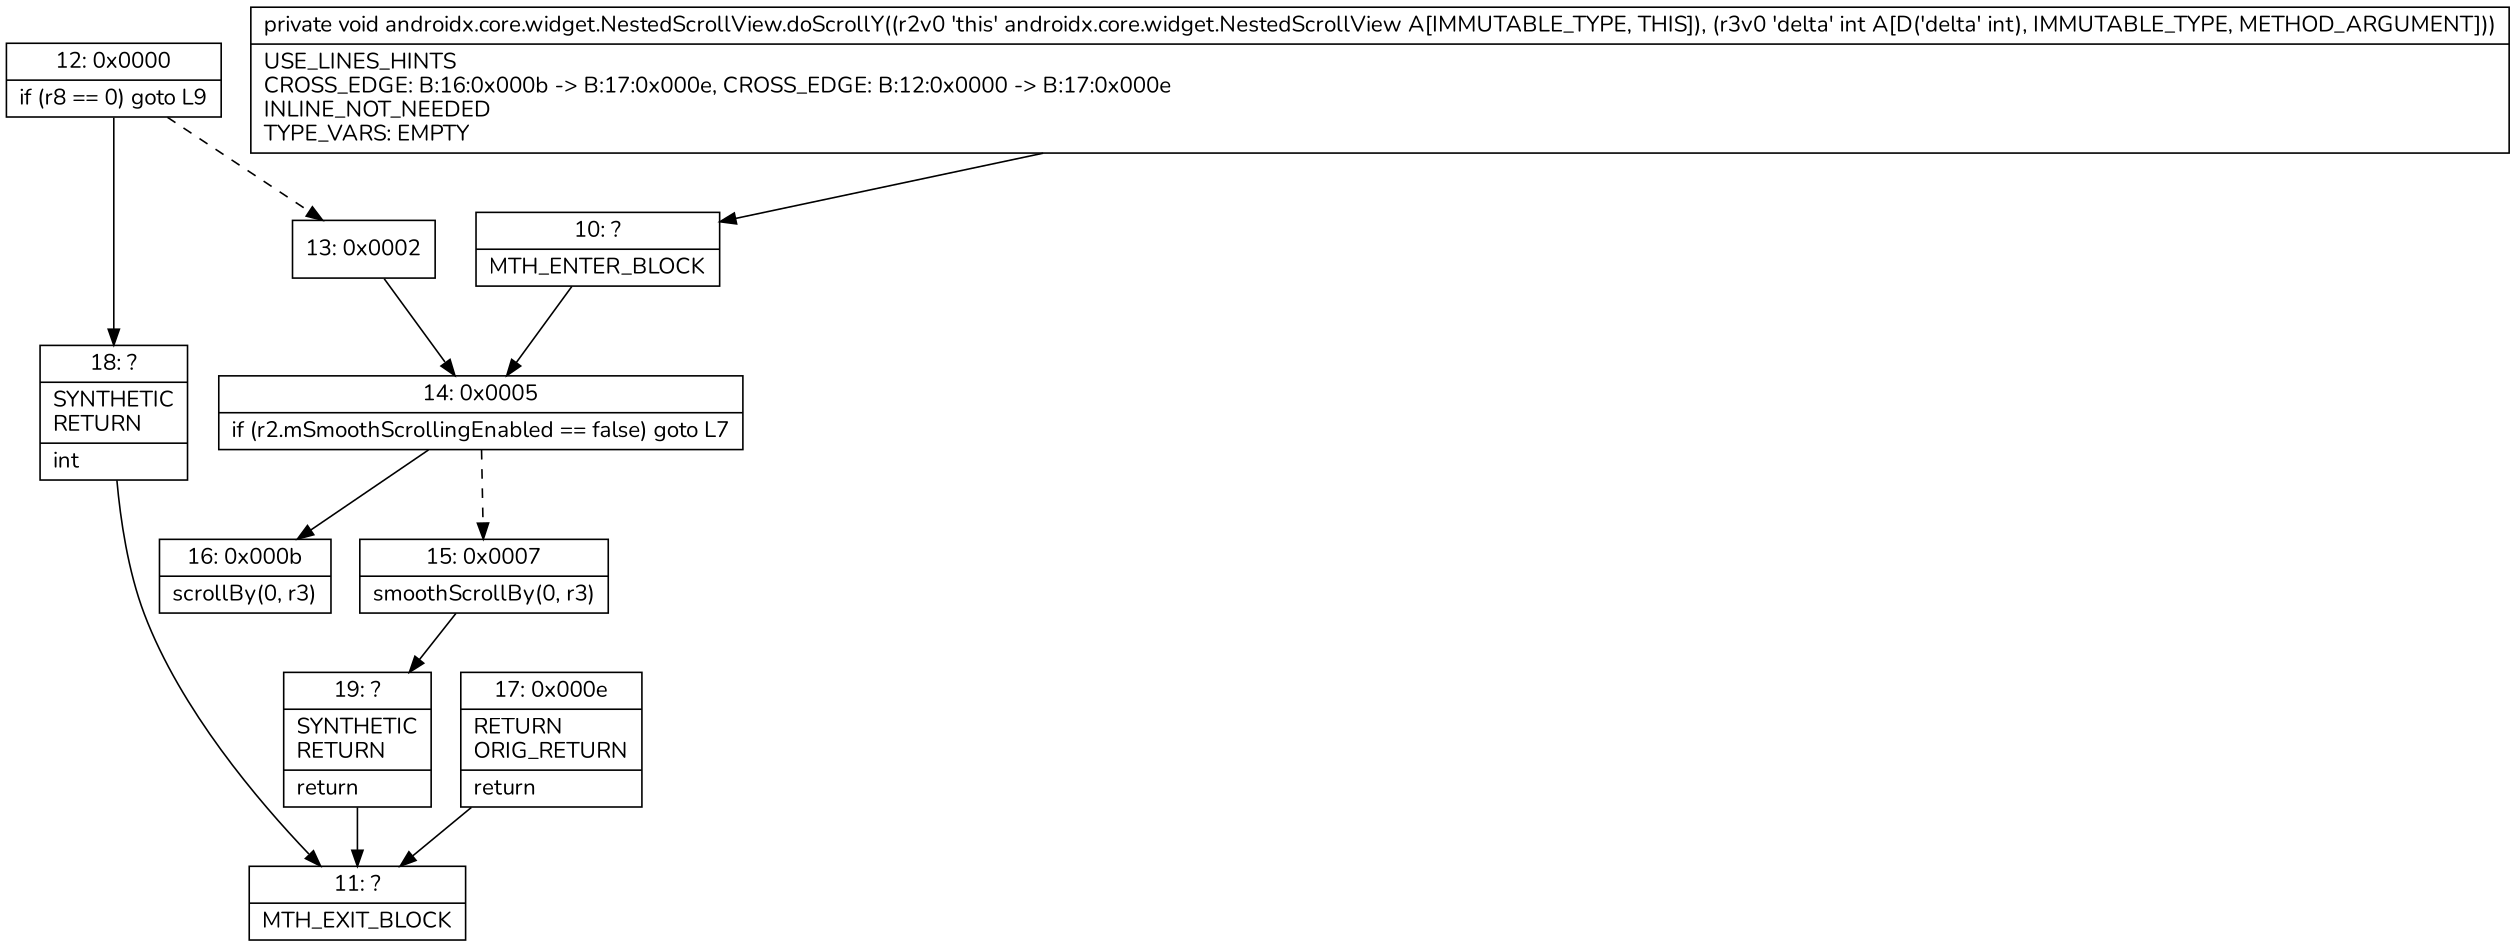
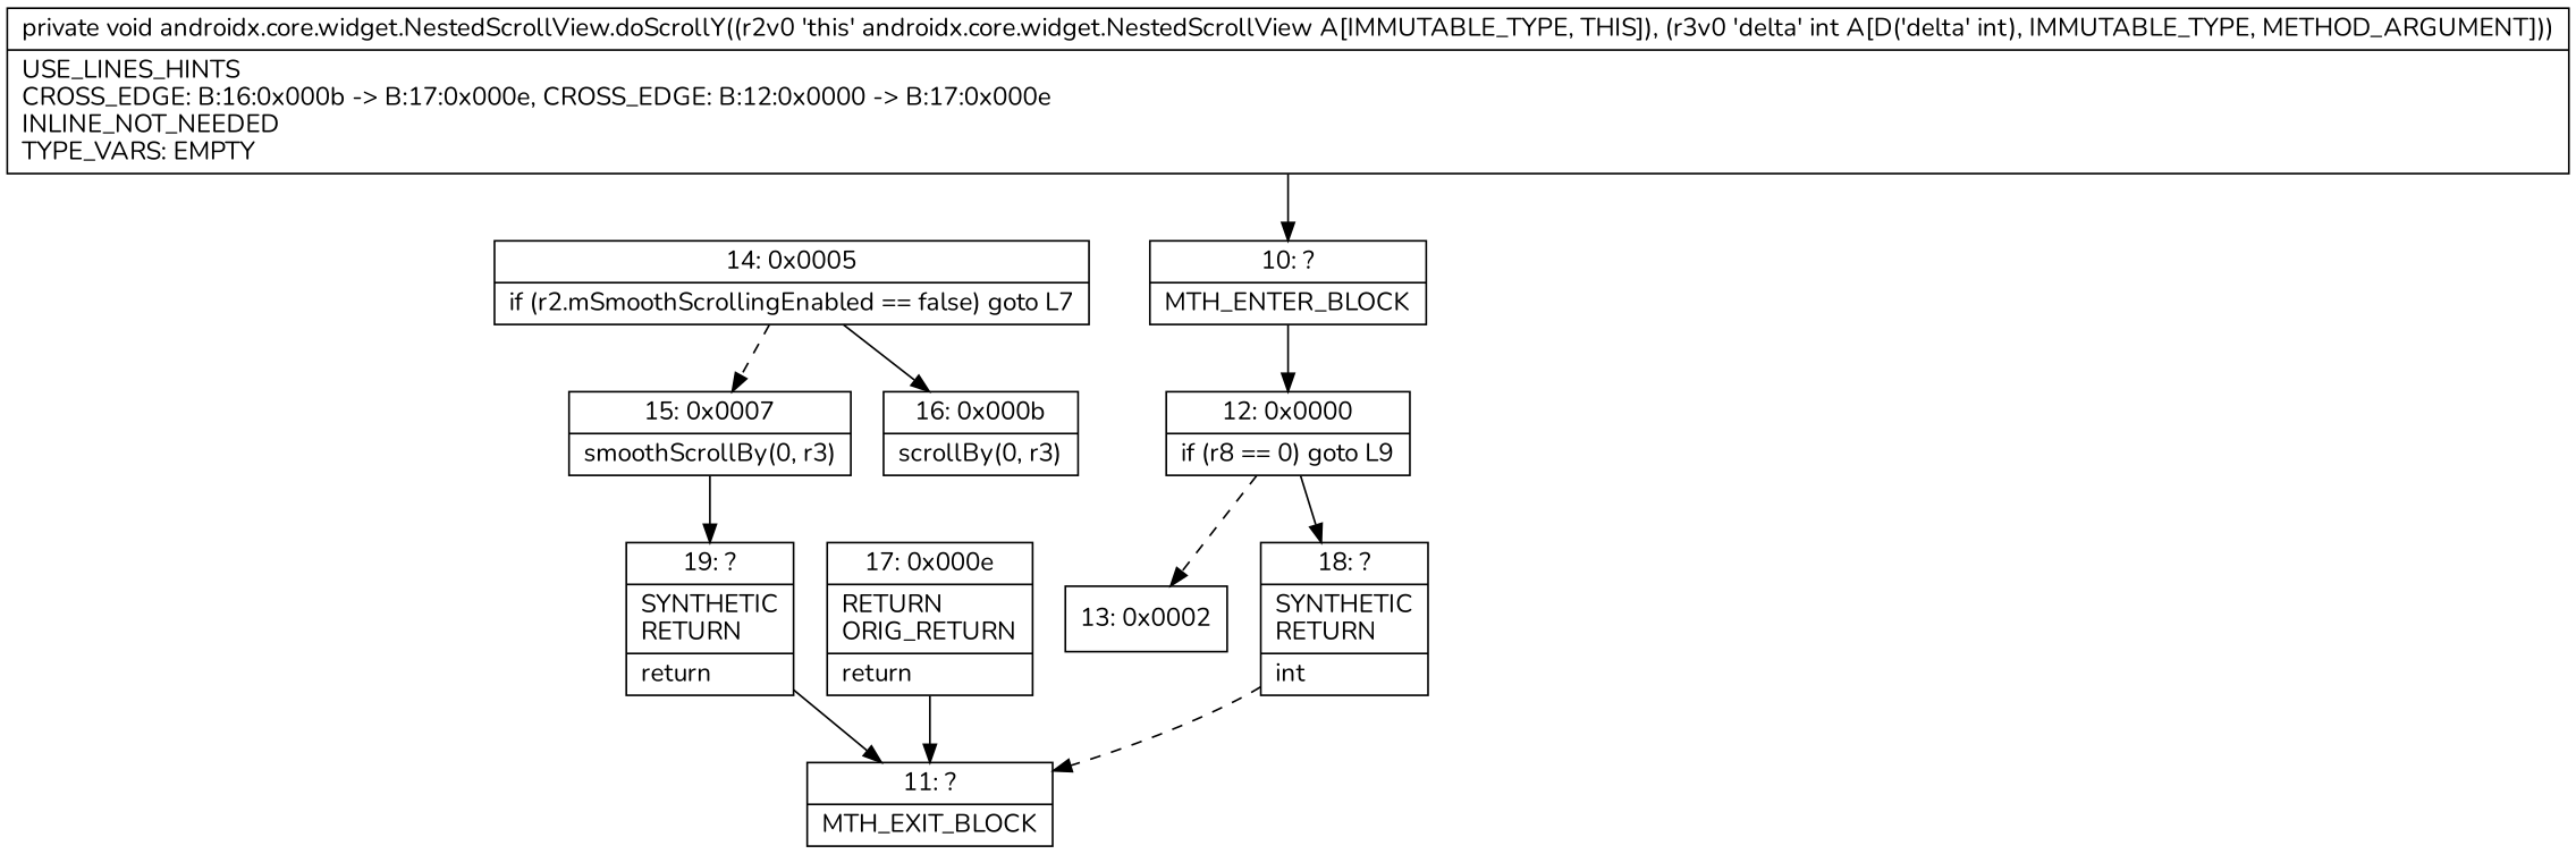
  digraph {
    fontname=Nunito
    node [fontname=Nunito shape=record]
    edge [fontname=Nunito]
    n1 [label="{10\:\ ?|MTH_ENTER_BLOCK\l}"]
    n2 [label="{12\:\ 0x0000|if (r8 == 0) goto L9\l}"]
    n3 [label="{13\:\ 0x0002}"]
    n4 [label="{18\:\ ?|SYNTHETIC\lRETURN\l|int\l}"]
    n5 [label="{14\:\ 0x0005|if (r2.mSmoothScrollingEnabled == false) goto L7\l}"]
    n6 [label="{11\:\ ?|MTH_EXIT_BLOCK\l}"]
    n7 [label="{15\:\ 0x0007|smoothScrollBy(0, r3)\l}"]
    n8 [label="{16\:\ 0x000b|scrollBy(0, r3)\l}"]
    n9 [label="{19\:\ ?|SYNTHETIC\lRETURN\l|return\l}"]
    n10 [label="{17\:\ 0x000e|RETURN\lORIG_RETURN\l|return\l}"]
    n11 [label="{private void androidx.core.widget.NestedScrollView.doScrollY((r2v0 'this' androidx.core.widget.NestedScrollView A[IMMUTABLE_TYPE, THIS]), (r3v0 'delta' int A[D('delta' int), IMMUTABLE_TYPE, METHOD_ARGUMENT]))  | USE_LINES_HINTS\lCROSS_EDGE: B:16:0x000b \-\> B:17:0x000e, CROSS_EDGE: B:12:0x0000 \-\> B:17:0x000e\lINLINE_NOT_NEEDED\lTYPE_VARS: EMPTY\l}"]
-   n1 -> n5
+   n1 -> n2
    n2 -> n3 [style=dashed]
    n2 -> n4
-   n3 -> n5
-   n4 -> n6
+   n4 -> n6 [style=dashed]
    n5 -> n7 [style=dashed]
    n5 -> n8
    n7 -> n9
    n9 -> n6
    n10 -> n6
    n11 -> n1
  }
